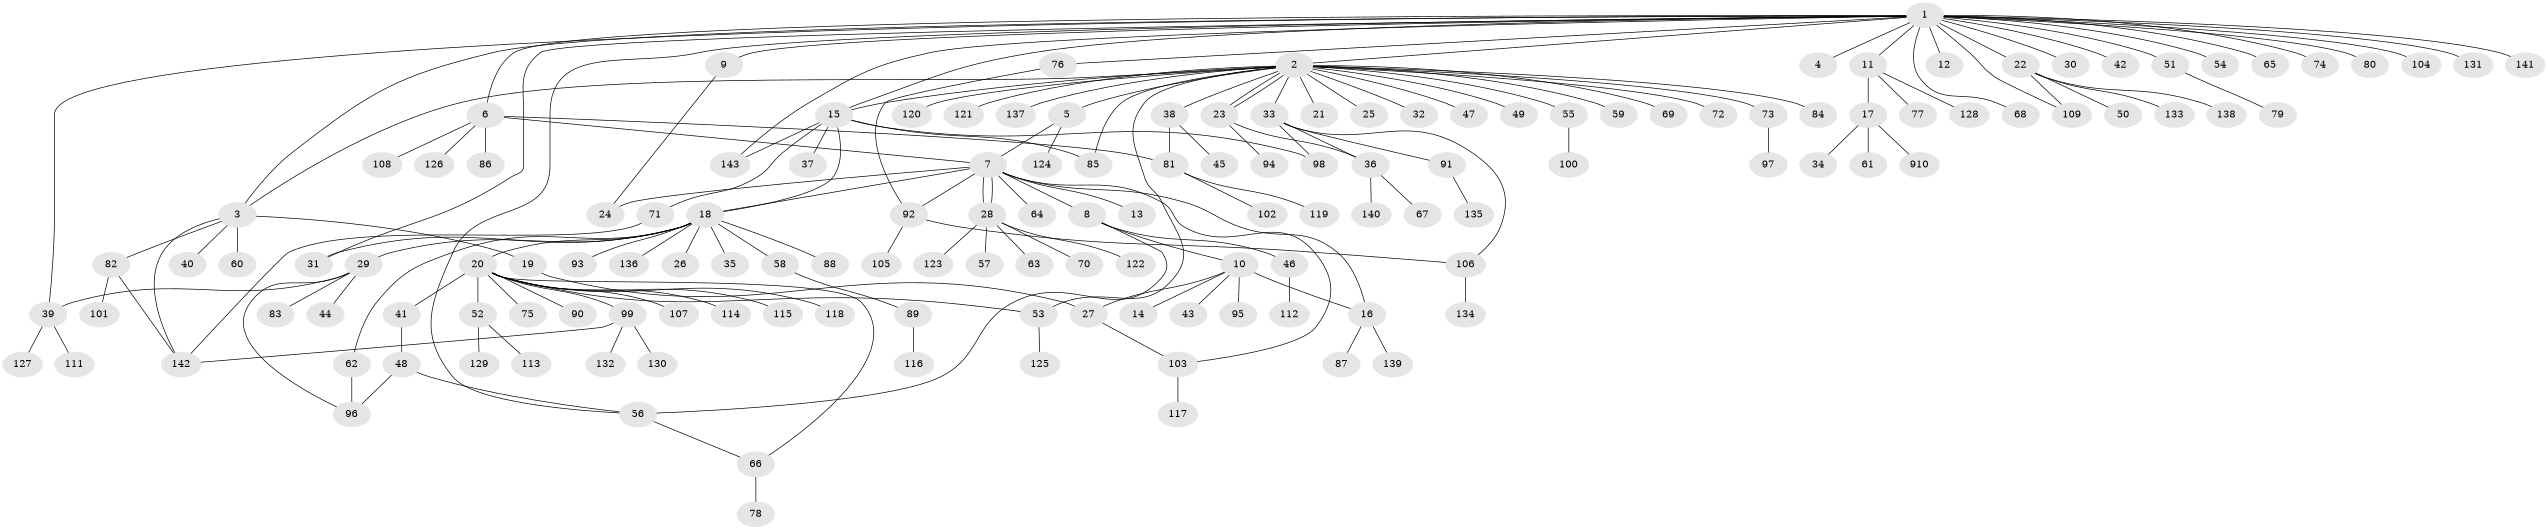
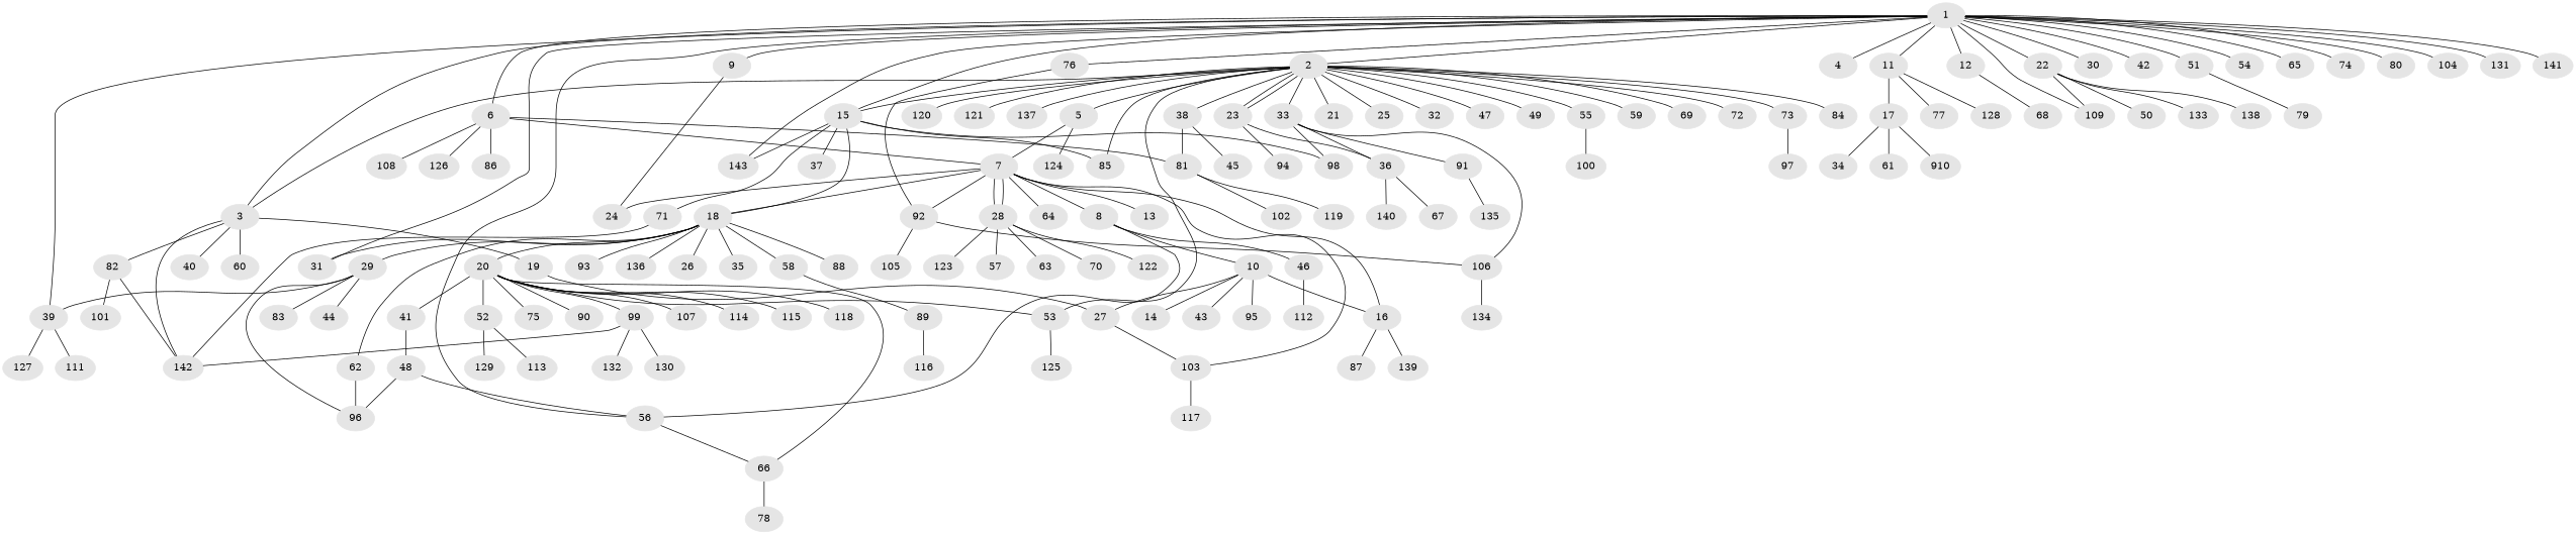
  graph {
    node [color=gray90 style=filled]
    1
    2
    3
    4
    6
    9
    11
    12
    15
    22
    30
    31
    39
    42
    51
    54
    56
    65
    68
    74
    76
    80
    104
    109
    131
    141
    143
    5
    21
    23
    25
    32
    33
    38
    47
    49
    53
    55
    59
    69
    72
    73
    84
    85
    120
    121
    137
    19
    40
    60
    82
    142
    7
    81
    86
    108
    126
    24
    17
    77
    128
    18
    37
    71
    98
    50
    133
    138
    111
    127
    79
    66
    92
    124
    36
    94
    91
    106
    45
    125
    100
    97
    27
    101
    8
    13
    16
    28
    64
    103
    102
    119
    10
    46
    87
    139
    20
    26
    29
    35
    58
    62
    88
    93
    136
    57
    63
    70
    122
    123
    105
    117
    14
    43
    95
    112
    34
    61
    n119 [label=910]
    41
    52
    75
    90
    99
    107
    114
    115
    118
    44
    83
    96
    89
    48
    113
    129
    78
    130
    132
    67
    140
    135
    134
    116
    1 -- 2
    1 -- 3
    1 -- 4
    1 -- 6
    1 -- 9
    1 -- 11
    1 -- 12
    1 -- 15
    1 -- 22
    1 -- 30
    1 -- 31
    1 -- 39
    1 -- 42
    1 -- 51
    1 -- 54
    1 -- 56
    1 -- 65
-   1 -- 68
+   12 -- 68
    1 -- 74
    1 -- 76
    1 -- 80
    1 -- 104
    1 -- 109
    1 -- 131
    1 -- 141
    1 -- 143
    2 -- 3
    2 -- 15
    2 -- 5
    2 -- 21
    2 -- 23
    2 -- 23
    2 -- 25
    2 -- 32
    2 -- 33
    2 -- 38
    2 -- 47
    2 -- 49
    2 -- 53
    2 -- 55
    2 -- 59
    2 -- 69
    2 -- 72
    2 -- 73
    2 -- 84
    2 -- 85
    2 -- 120
    2 -- 121
    2 -- 137
    3 -- 19
    3 -- 40
    3 -- 60
    3 -- 82
    3 -- 142
    6 -- 7
    6 -- 81
    6 -- 86
    6 -- 108
    6 -- 126
    9 -- 24
    11 -- 17
    11 -- 77
    11 -- 128
    15 -- 143
    15 -- 85
    15 -- 18
    15 -- 37
    15 -- 71
    15 -- 98
    22 -- 109
    22 -- 50
    22 -- 133
    22 -- 138
    39 -- 111
    39 -- 127
    51 -- 79
    56 -- 66
    76 -- 92
    5 -- 7
    5 -- 124
    23 -- 36
    23 -- 94
    33 -- 98
    33 -- 36
    33 -- 91
    33 -- 106
    38 -- 81
    38 -- 45
    53 -- 125
    55 -- 100
    73 -- 97
    19 -- 27
    82 -- 142
    82 -- 101
    7 -- 24
    7 -- 18
    7 -- 92
    7 -- 8
    7 -- 13
    7 -- 16
    7 -- 28
    7 -- 28
    7 -- 64
    7 -- 103
    81 -- 102
    81 -- 119
    17 -- 34
    17 -- 61
    17 -- n119
    18 -- 31
    18 -- 20
    18 -- 26
    18 -- 29
    18 -- 35
    18 -- 58
    18 -- 62
    18 -- 88
    18 -- 93
    18 -- 136
    71 -- 142
    66 -- 78
    92 -- 106
    92 -- 105
    36 -- 67
    36 -- 140
    91 -- 135
    106 -- 134
    27 -- 103
    8 -- 56
    8 -- 10
    8 -- 46
    16 -- 87
    16 -- 139
    28 -- 57
    28 -- 63
    28 -- 70
    28 -- 122
    28 -- 123
    103 -- 117
    10 -- 27
    10 -- 16
    10 -- 14
    10 -- 43
    10 -- 95
    46 -- 112
    20 -- 53
    20 -- 66
    20 -- 41
    20 -- 52
    20 -- 75
    20 -- 90
    20 -- 99
    20 -- 107
    20 -- 114
    20 -- 115
    20 -- 118
    29 -- 39
    29 -- 44
    29 -- 83
    29 -- 96
    58 -- 89
    62 -- 96
    41 -- 48
    52 -- 113
    52 -- 129
    99 -- 142
    99 -- 130
    99 -- 132
    89 -- 116
    48 -- 56
    48 -- 96
  }
